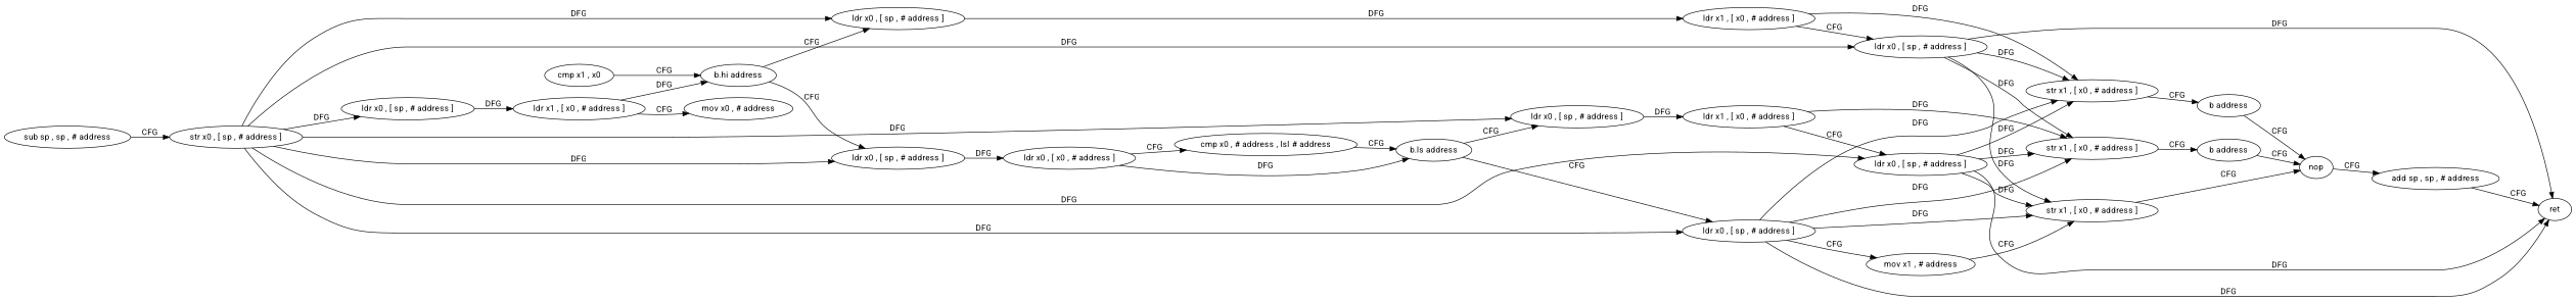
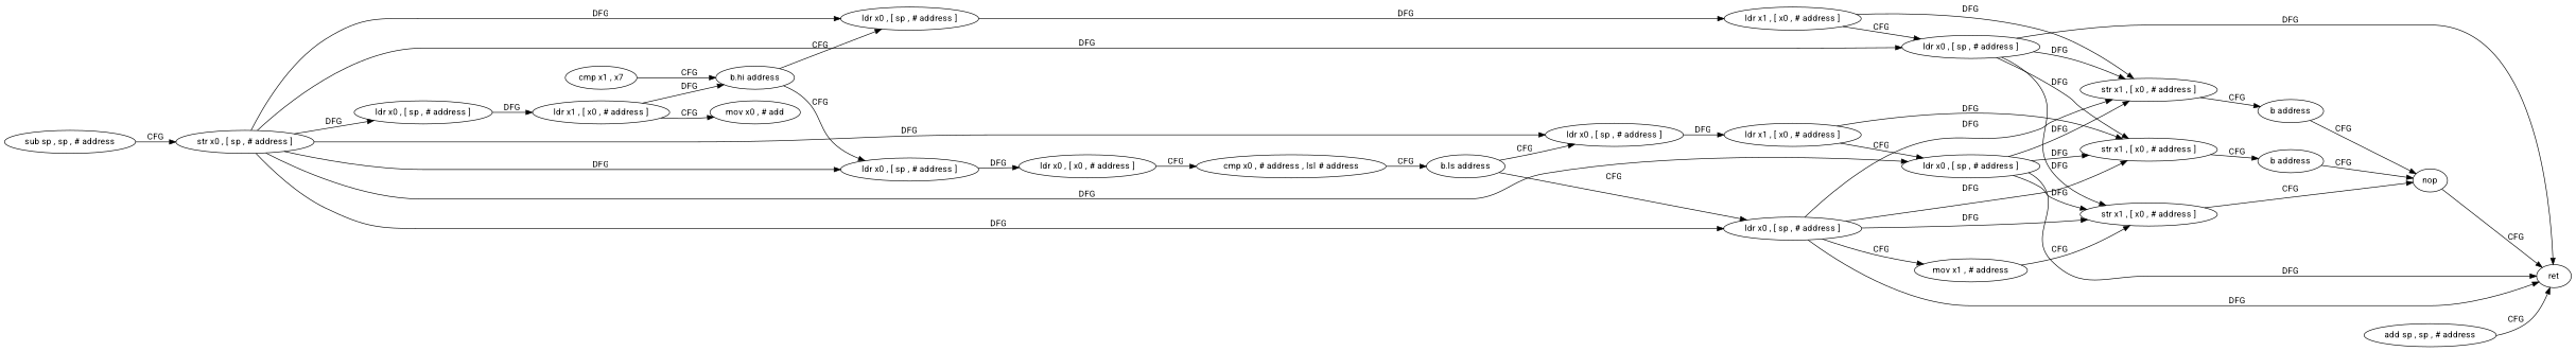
  digraph {
    fontname=Roboto
    rankdir=LR
    node [fontname=Roboto]
    edge [fontname=Roboto]
    n1 [label="sub sp , sp , # address"]
    n2 [label="str x0 , [ sp , # address ]"]
    n3 [label="ldr x0 , [ sp , # address ]"]
    n4 [label="ldr x0 , [ sp , # address ]"]
    n5 [label="ldr x0 , [ sp , # address ]"]
    n6 [label="ldr x0 , [ sp , # address ]"]
    n7 [label="ldr x0 , [ sp , # address ]"]
    n8 [label="ldr x0 , [ sp , # address ]"]
    n9 [label="ldr x0 , [ sp , # address ]"]
    n10 [label="ldr x1 , [ x0 , # address ]"]
    n11 [label="ldr x0 , [ x0 , # address ]"]
    n12 [label="ldr x1 , [ x0 , # address ]"]
    n13 [label="str x1 , [ x0 , # address ]"]
    n14 [label="mov x1 , # address"]
    n15 [label="str x1 , [ x0 , # address ]"]
    n16 [label="str x1 , [ x0 , # address ]"]
    n17 [label=ret]
    n18 [label="ldr x1 , [ x0 , # address ]"]
-   n19 [label="mov x0 , # address"]
+   n19 [label="mov x0 , # add"]
    n20 [label="b.hi address"]
-   n21 [label="cmp x1 , x0"]
+   n21 [label="cmp x1 , x7"]
    n22 [label="cmp x0 , # address , lsl # address"]
    n23 [label="b.ls address"]
    n24 [label="b address"]
    n25 [label=nop]
    n26 [label="b address"]
    n27 [label="add sp , sp , # address"]
    n1 -> n2 [label=CFG]
    n2 -> n3 [label=DFG]
    n2 -> n4 [label=DFG]
    n2 -> n5 [label=DFG]
    n2 -> n6 [label=DFG]
    n2 -> n7 [label=DFG]
    n2 -> n8 [label=DFG]
    n2 -> n9 [label=DFG]
    n3 -> n10 [label=DFG]
    n4 -> n11 [label=DFG]
    n5 -> n12 [label=DFG]
    n6 -> n13 [label=DFG]
    n6 -> n14 [label=CFG]
    n6 -> n15 [label=DFG]
    n6 -> n16 [label=DFG]
    n6 -> n17 [label=DFG]
    n7 -> n18 [label=DFG]
    n8 -> n13 [label=DFG]
    n8 -> n15 [label=DFG]
    n8 -> n16 [label=DFG]
    n8 -> n17 [label=DFG]
    n9 -> n13 [label=DFG]
    n9 -> n15 [label=DFG]
    n9 -> n16 [label=DFG]
    n9 -> n17 [label=DFG]
    n10 -> n19 [label=CFG]
    n10 -> n20 [label=DFG]
    n11 -> n22 [label=CFG]
-   n11 -> n23 [label=DFG]
    n12 -> n8 [label=CFG]
    n12 -> n13 [label=DFG]
    n13 -> n24 [label=CFG]
    n14 -> n15 [label=CFG]
    n15 -> n25 [label=CFG]
    n16 -> n26 [label=CFG]
    n18 -> n9 [label=CFG]
    n18 -> n16 [label=DFG]
    n20 -> n4 [label=CFG]
    n20 -> n5 [label=CFG]
    n21 -> n20 [label=CFG]
    n22 -> n23 [label=CFG]
    n23 -> n6 [label=CFG]
    n23 -> n7 [label=CFG]
    n24 -> n25 [label=CFG]
-   n25 -> n27 [label=CFG]
+   n25 -> n17 [label=CFG]
    n26 -> n25 [label=CFG]
    n27 -> n17 [label=CFG]
  }
